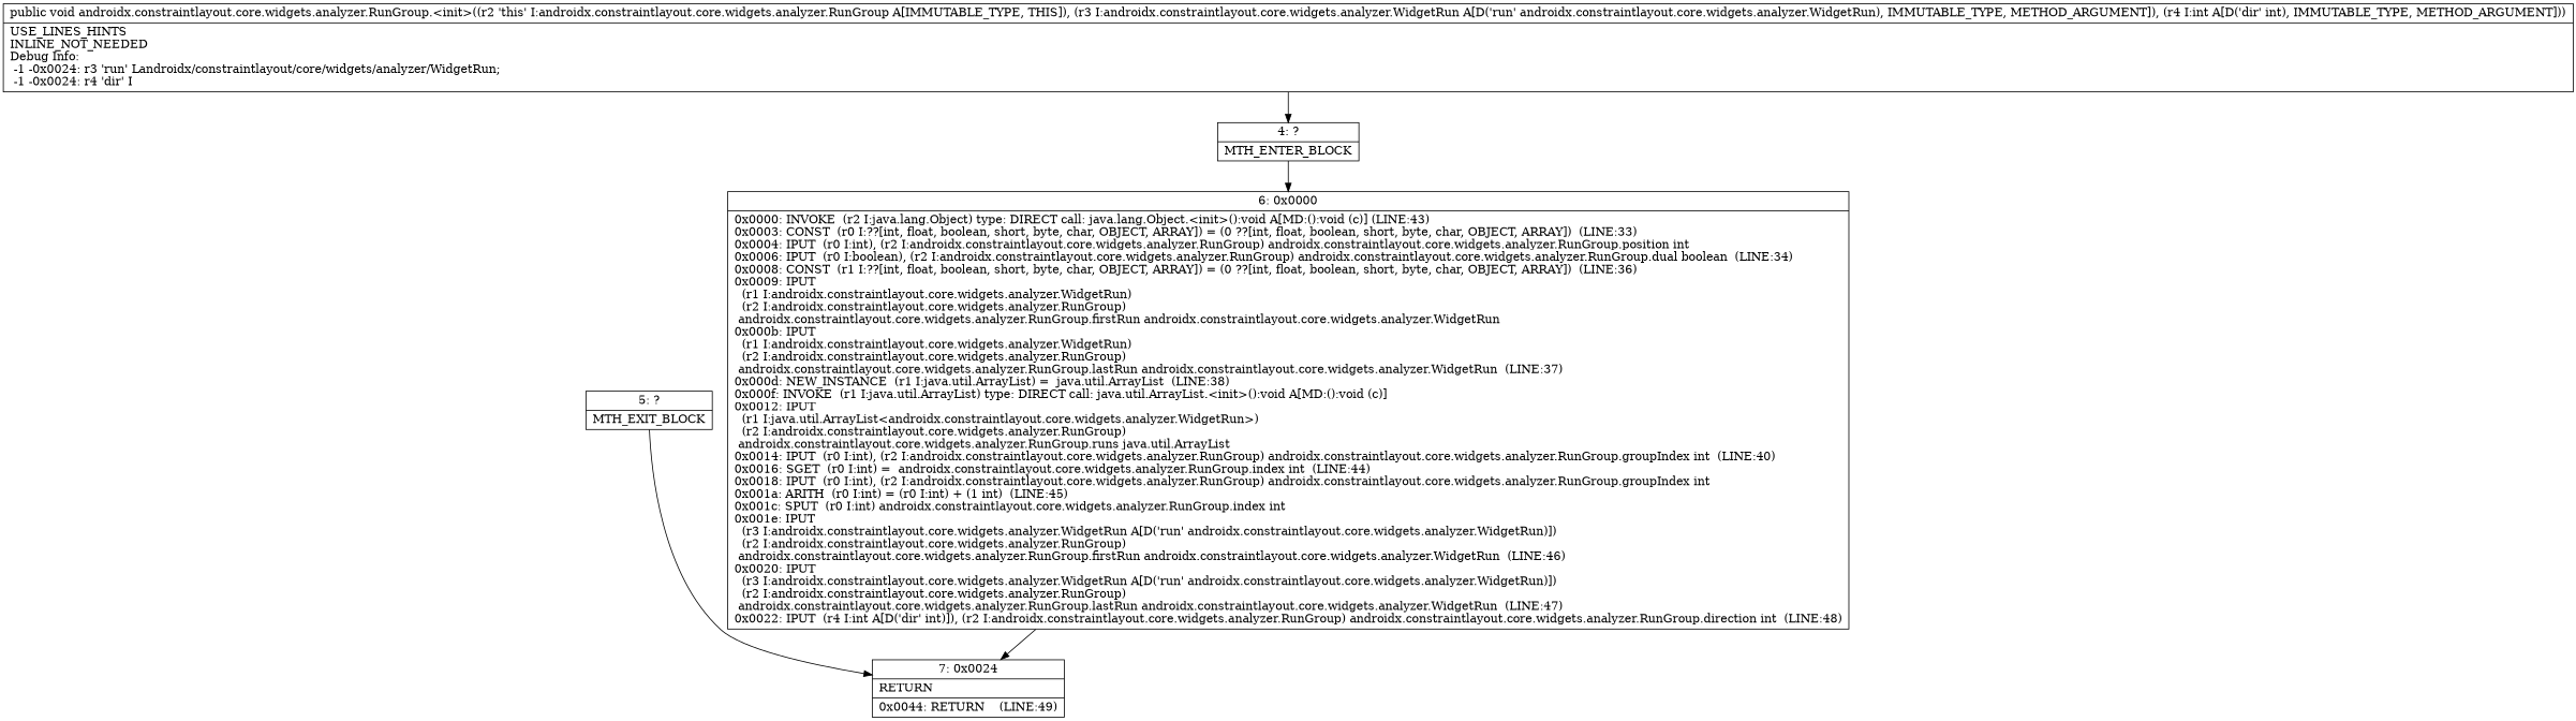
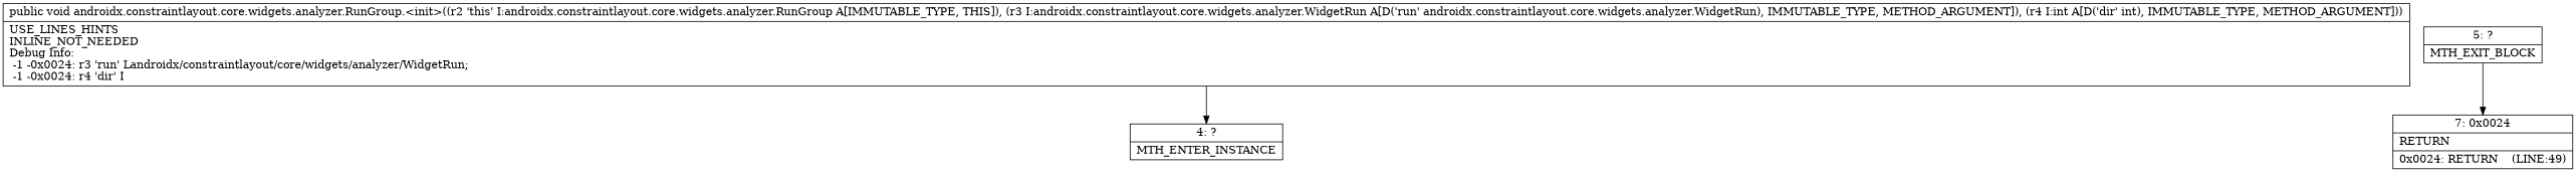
  digraph {
    node [shape=record]
-   n1 [label="{4\:\ ?|MTH_ENTER_BLOCK\l}"]
-   n2 [label="{6\:\ 0x0000|0x0000: INVOKE  (r2 I:java.lang.Object) type: DIRECT call: java.lang.Object.\<init\>():void A[MD:():void (c)] (LINE:43)\l0x0003: CONST  (r0 I:??[int, float, boolean, short, byte, char, OBJECT, ARRAY]) = (0 ??[int, float, boolean, short, byte, char, OBJECT, ARRAY])  (LINE:33)\l0x0004: IPUT  (r0 I:int), (r2 I:androidx.constraintlayout.core.widgets.analyzer.RunGroup) androidx.constraintlayout.core.widgets.analyzer.RunGroup.position int \l0x0006: IPUT  (r0 I:boolean), (r2 I:androidx.constraintlayout.core.widgets.analyzer.RunGroup) androidx.constraintlayout.core.widgets.analyzer.RunGroup.dual boolean  (LINE:34)\l0x0008: CONST  (r1 I:??[int, float, boolean, short, byte, char, OBJECT, ARRAY]) = (0 ??[int, float, boolean, short, byte, char, OBJECT, ARRAY])  (LINE:36)\l0x0009: IPUT  \l  (r1 I:androidx.constraintlayout.core.widgets.analyzer.WidgetRun)\l  (r2 I:androidx.constraintlayout.core.widgets.analyzer.RunGroup)\l androidx.constraintlayout.core.widgets.analyzer.RunGroup.firstRun androidx.constraintlayout.core.widgets.analyzer.WidgetRun \l0x000b: IPUT  \l  (r1 I:androidx.constraintlayout.core.widgets.analyzer.WidgetRun)\l  (r2 I:androidx.constraintlayout.core.widgets.analyzer.RunGroup)\l androidx.constraintlayout.core.widgets.analyzer.RunGroup.lastRun androidx.constraintlayout.core.widgets.analyzer.WidgetRun  (LINE:37)\l0x000d: NEW_INSTANCE  (r1 I:java.util.ArrayList) =  java.util.ArrayList  (LINE:38)\l0x000f: INVOKE  (r1 I:java.util.ArrayList) type: DIRECT call: java.util.ArrayList.\<init\>():void A[MD:():void (c)]\l0x0012: IPUT  \l  (r1 I:java.util.ArrayList\<androidx.constraintlayout.core.widgets.analyzer.WidgetRun\>)\l  (r2 I:androidx.constraintlayout.core.widgets.analyzer.RunGroup)\l androidx.constraintlayout.core.widgets.analyzer.RunGroup.runs java.util.ArrayList \l0x0014: IPUT  (r0 I:int), (r2 I:androidx.constraintlayout.core.widgets.analyzer.RunGroup) androidx.constraintlayout.core.widgets.analyzer.RunGroup.groupIndex int  (LINE:40)\l0x0016: SGET  (r0 I:int) =  androidx.constraintlayout.core.widgets.analyzer.RunGroup.index int  (LINE:44)\l0x0018: IPUT  (r0 I:int), (r2 I:androidx.constraintlayout.core.widgets.analyzer.RunGroup) androidx.constraintlayout.core.widgets.analyzer.RunGroup.groupIndex int \l0x001a: ARITH  (r0 I:int) = (r0 I:int) + (1 int)  (LINE:45)\l0x001c: SPUT  (r0 I:int) androidx.constraintlayout.core.widgets.analyzer.RunGroup.index int \l0x001e: IPUT  \l  (r3 I:androidx.constraintlayout.core.widgets.analyzer.WidgetRun A[D('run' androidx.constraintlayout.core.widgets.analyzer.WidgetRun)])\l  (r2 I:androidx.constraintlayout.core.widgets.analyzer.RunGroup)\l androidx.constraintlayout.core.widgets.analyzer.RunGroup.firstRun androidx.constraintlayout.core.widgets.analyzer.WidgetRun  (LINE:46)\l0x0020: IPUT  \l  (r3 I:androidx.constraintlayout.core.widgets.analyzer.WidgetRun A[D('run' androidx.constraintlayout.core.widgets.analyzer.WidgetRun)])\l  (r2 I:androidx.constraintlayout.core.widgets.analyzer.RunGroup)\l androidx.constraintlayout.core.widgets.analyzer.RunGroup.lastRun androidx.constraintlayout.core.widgets.analyzer.WidgetRun  (LINE:47)\l0x0022: IPUT  (r4 I:int A[D('dir' int)]), (r2 I:androidx.constraintlayout.core.widgets.analyzer.RunGroup) androidx.constraintlayout.core.widgets.analyzer.RunGroup.direction int  (LINE:48)\l}"]
-   n3 [label="{7\:\ 0x0024|RETURN\l|0x0044: RETURN    (LINE:49)\l}"]
+   n1 [label="{4\:\ ?|MTH_ENTER_INSTANCE\l}"]
+   n3 [label="{7\:\ 0x0024|RETURN\l|0x0024: RETURN    (LINE:49)\l}"]
    n4 [label="{5\:\ ?|MTH_EXIT_BLOCK\l}"]
    n5 [label="{public void androidx.constraintlayout.core.widgets.analyzer.RunGroup.\<init\>((r2 'this' I:androidx.constraintlayout.core.widgets.analyzer.RunGroup A[IMMUTABLE_TYPE, THIS]), (r3 I:androidx.constraintlayout.core.widgets.analyzer.WidgetRun A[D('run' androidx.constraintlayout.core.widgets.analyzer.WidgetRun), IMMUTABLE_TYPE, METHOD_ARGUMENT]), (r4 I:int A[D('dir' int), IMMUTABLE_TYPE, METHOD_ARGUMENT]))  | USE_LINES_HINTS\lINLINE_NOT_NEEDED\lDebug Info:\l  \-1 \-0x0024: r3 'run' Landroidx\/constraintlayout\/core\/widgets\/analyzer\/WidgetRun;\l  \-1 \-0x0024: r4 'dir' I\l}"]
-   n1 -> n2
-   n2 -> n3
    n4 -> n3
    n5 -> n1
  }
